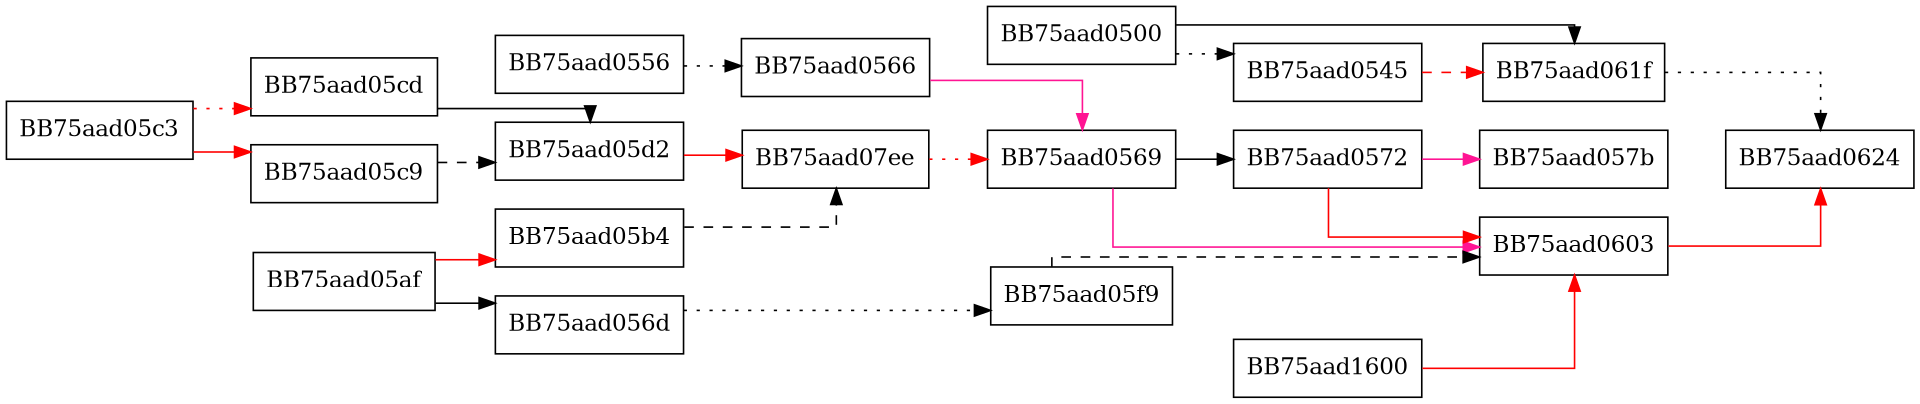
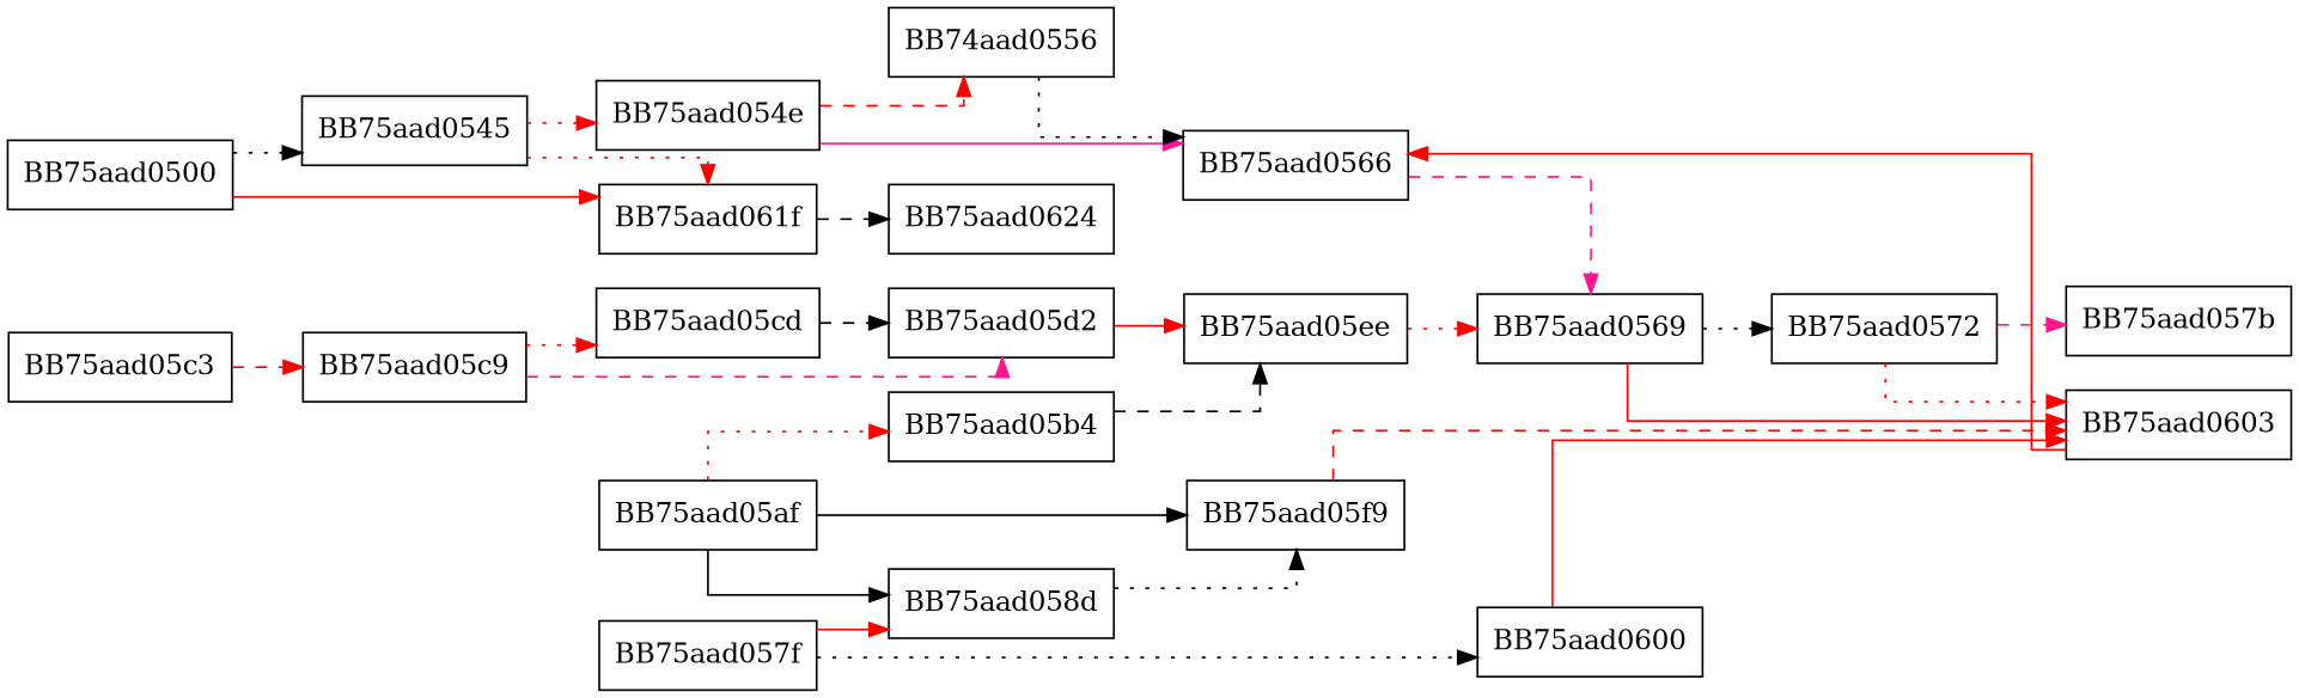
  digraph {
    rankdir=LR
    splines=ortho
    node [shape=box]
    edge [color=red style=solid]
    BB75aad0500
    BB75aad061f
    BB75aad0545
    BB75aad0624
+   BB75aad054e
    BB75aad0566
-   BB75aad0556
+   BB75aad0556 [label=BB74aad0556]
    BB75aad0569
    BB75aad0603
    BB75aad0572
    BB75aad057b
    BB75aad05c3
    BB75aad05cd
    BB75aad05c9
-   BB75aad0600 [label=BB75aad1600]
-   BB75aad058d [label=BB75aad056d]
+   BB75aad057f
+   BB75aad0600
+   BB75aad058d
    BB75aad05d2
    BB75aad05f9
    BB75aad05af
    BB75aad05b4
-   BB75aad05ee [label=BB75aad07ee]
-   BB75aad0500 -> BB75aad061f [color=black]
+   BB75aad05ee
+   BB75aad0500 -> BB75aad061f
    BB75aad0500 -> BB75aad0545 [color=black style=dotted]
-   BB75aad061f -> BB75aad0624 [color=black style=dotted]
-   BB75aad0545 -> BB75aad061f [style=dashed]
-   BB75aad0566 -> BB75aad0569 [color=deeppink]
+   BB75aad061f -> BB75aad0624 [color=black style=dashed]
+   BB75aad0545 -> BB75aad061f [style=dotted]
+   BB75aad0545 -> BB75aad054e [style=dotted]
+   BB75aad054e -> BB75aad0566 [color=deeppink]
+   BB75aad054e -> BB75aad0556 [style=dashed]
+   BB75aad0566 -> BB75aad0569 [color=deeppink style=dashed]
    BB75aad0556 -> BB75aad0566 [color=black style=dotted]
-   BB75aad0569 -> BB75aad0603 [color=deeppink]
-   BB75aad0569 -> BB75aad0572 [color=black]
-   BB75aad0603 -> BB75aad0624
-   BB75aad0572 -> BB75aad0603
-   BB75aad0572 -> BB75aad057b [color=deeppink]
-   BB75aad05c3 -> BB75aad05cd [style=dotted]
-   BB75aad05c3 -> BB75aad05c9
-   BB75aad05cd -> BB75aad05d2 [color=black]
-   BB75aad05c9 -> BB75aad05d2 [color=black style=dashed]
+   BB75aad0569 -> BB75aad0603
+   BB75aad0569 -> BB75aad0572 [color=black style=dotted]
+   BB75aad0603 -> BB75aad0566
+   BB75aad0572 -> BB75aad0603 [style=dotted]
+   BB75aad0572 -> BB75aad057b [color=deeppink style=dashed]
+   BB75aad05c9 -> BB75aad05cd [style=dotted]
+   BB75aad05c3 -> BB75aad05c9 [style=dashed]
+   BB75aad05cd -> BB75aad05d2 [color=black style=dashed]
+   BB75aad05c9 -> BB75aad05d2 [color=deeppink style=dashed]
+   BB75aad057f -> BB75aad0600 [color=black style=dotted]
+   BB75aad057f -> BB75aad058d
    BB75aad0600 -> BB75aad0603
    BB75aad058d -> BB75aad05f9 [color=black style=dotted]
    BB75aad05d2 -> BB75aad05ee
-   BB75aad05f9 -> BB75aad0603 [color=black style=dashed]
+   BB75aad05f9 -> BB75aad0603 [style=dashed]
    BB75aad05af -> BB75aad058d [color=black]
-   BB75aad05af -> BB75aad05b4
+   BB75aad05af -> BB75aad05f9 [color=black]
+   BB75aad05af -> BB75aad05b4 [style=dotted]
    BB75aad05b4 -> BB75aad05ee [color=black style=dashed]
    BB75aad05ee -> BB75aad0569 [style=dotted]
  }
